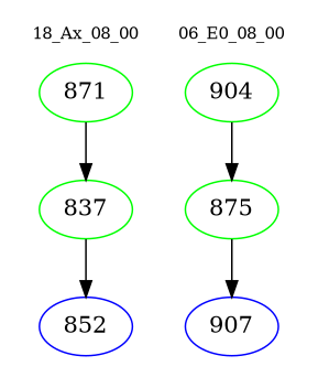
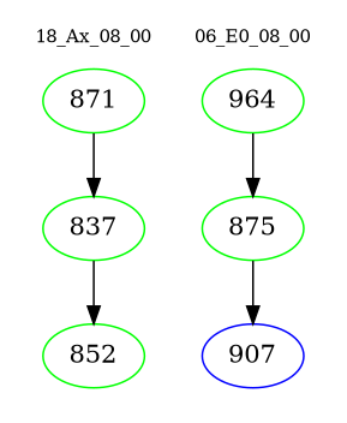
  digraph {
    node [color=green]
    edge [color=black]
    n1 [label=871]
    n2 [label=837]
-   n3 [color=blue label=852]
-   n4 [label=904]
+   n3 [label=852]
+   n4 [label=964]
    n5 [label=875]
    n6 [color=blue label=907]
    subgraph cluster_1 {
      color=white
      fontsize=10
      label="18_Ax_08_00"
      n1
      n2
      n3
    }
    subgraph cluster_2 {
      color=white
      fontsize=10
      label="06_E0_08_00"
      n4
      n5
      n6
    }
    n1 -> n2
    n2 -> n3
    n4 -> n5
    n5 -> n6
  }
